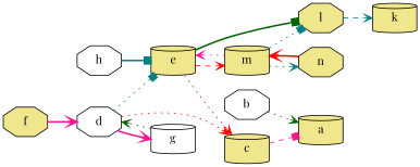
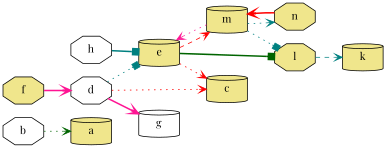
  strict digraph {
    fontname="Playfair Display"
    rankdir=LR
    node [fillcolor=khaki fontname="Playfair Display" shape=octagon style=filled]
    edge [arrowhead=vee color=teal fontname="Playfair Display" style=dotted]
    b [fillcolor=white]
    a [shape=cylinder]
    c [shape=cylinder]
    k [shape=cylinder]
    l
    d [fillcolor=white]
    e [shape=cylinder]
    g [fillcolor=white shape=cylinder]
    m [shape=cylinder]
    n
    f
    h [fillcolor=white]
    b -> a [color=darkgreen]
-   c -> a [arrowhead=box color=deeppink style=dashed]
    l -> k [style=dashed]
    d -> c [color=red]
    d -> e [arrowhead=box]
    d -> g [color=deeppink style=bold]
    e -> c [color=red]
    e -> l [arrowhead=box color=darkgreen style=bold]
    e -> m [color=red style=dashed]
-   g -> d [color=darkgreen]
    m -> l [arrowhead=box]
    m -> e [color=deeppink]
    m -> n
    n -> m [color=red style=bold]
    f -> d [color=deeppink style=bold]
    h -> e [arrowhead=box style=bold]
  }
